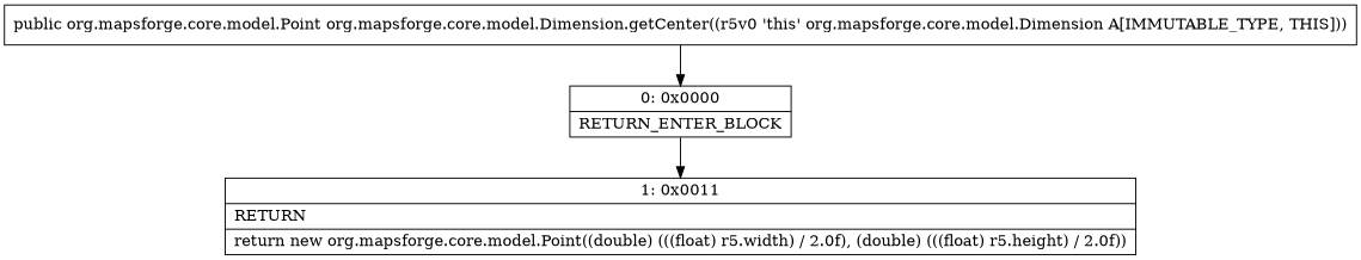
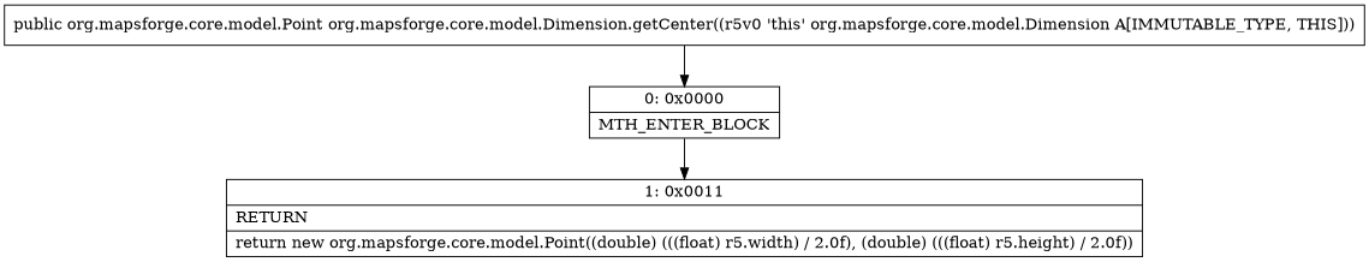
  digraph {
    node [shape=record]
-   n1 [label="{0\:\ 0x0000|RETURN_ENTER_BLOCK\l}"]
+   n1 [label="{0\:\ 0x0000|MTH_ENTER_BLOCK\l}"]
    n2 [label="{1\:\ 0x0011|RETURN\l|return new org.mapsforge.core.model.Point((double) (((float) r5.width) \/ 2.0f), (double) (((float) r5.height) \/ 2.0f))\l}"]
    n3 [label="{public org.mapsforge.core.model.Point org.mapsforge.core.model.Dimension.getCenter((r5v0 'this' org.mapsforge.core.model.Dimension A[IMMUTABLE_TYPE, THIS])) }"]
    n1 -> n2
    n3 -> n1
  }
